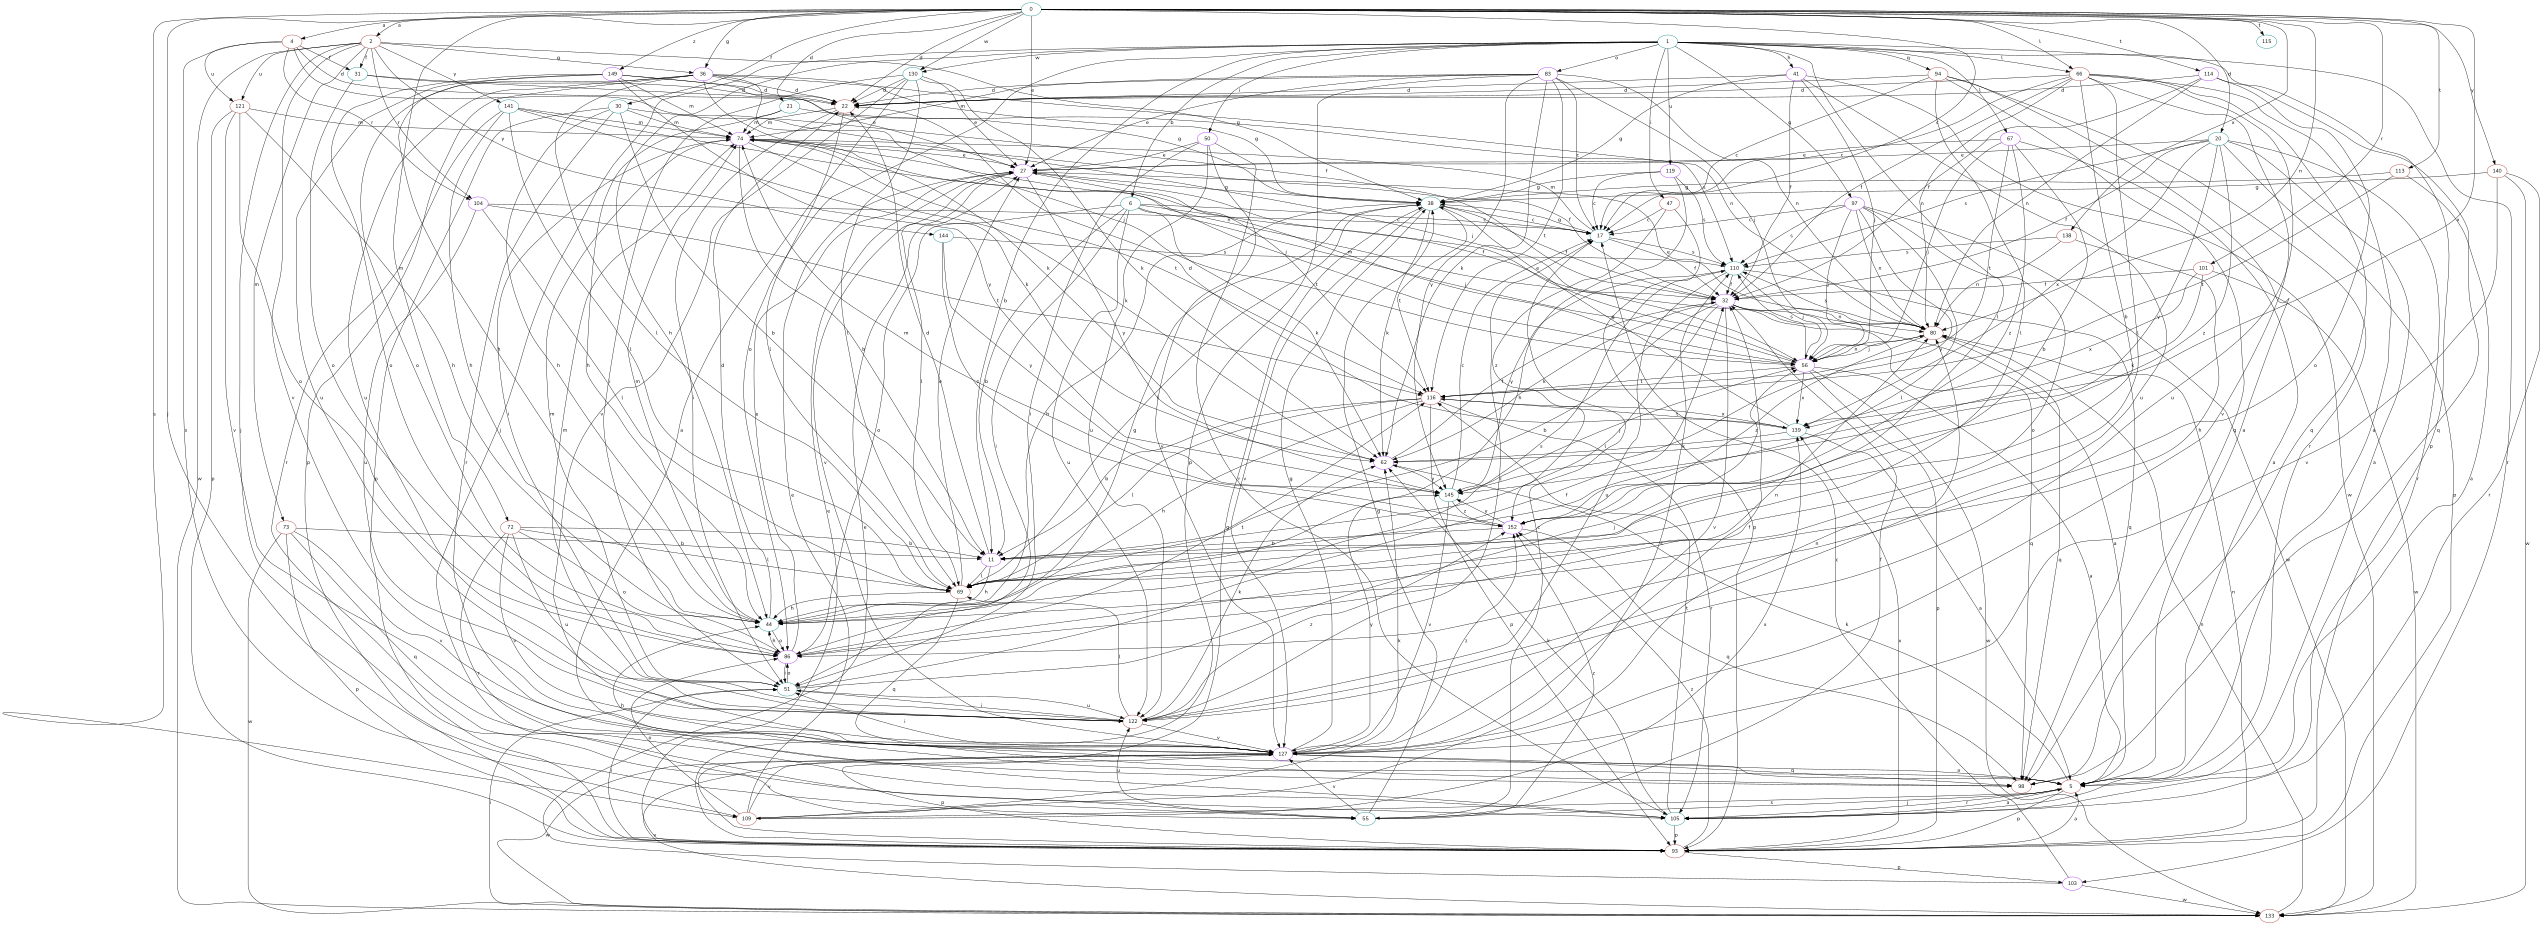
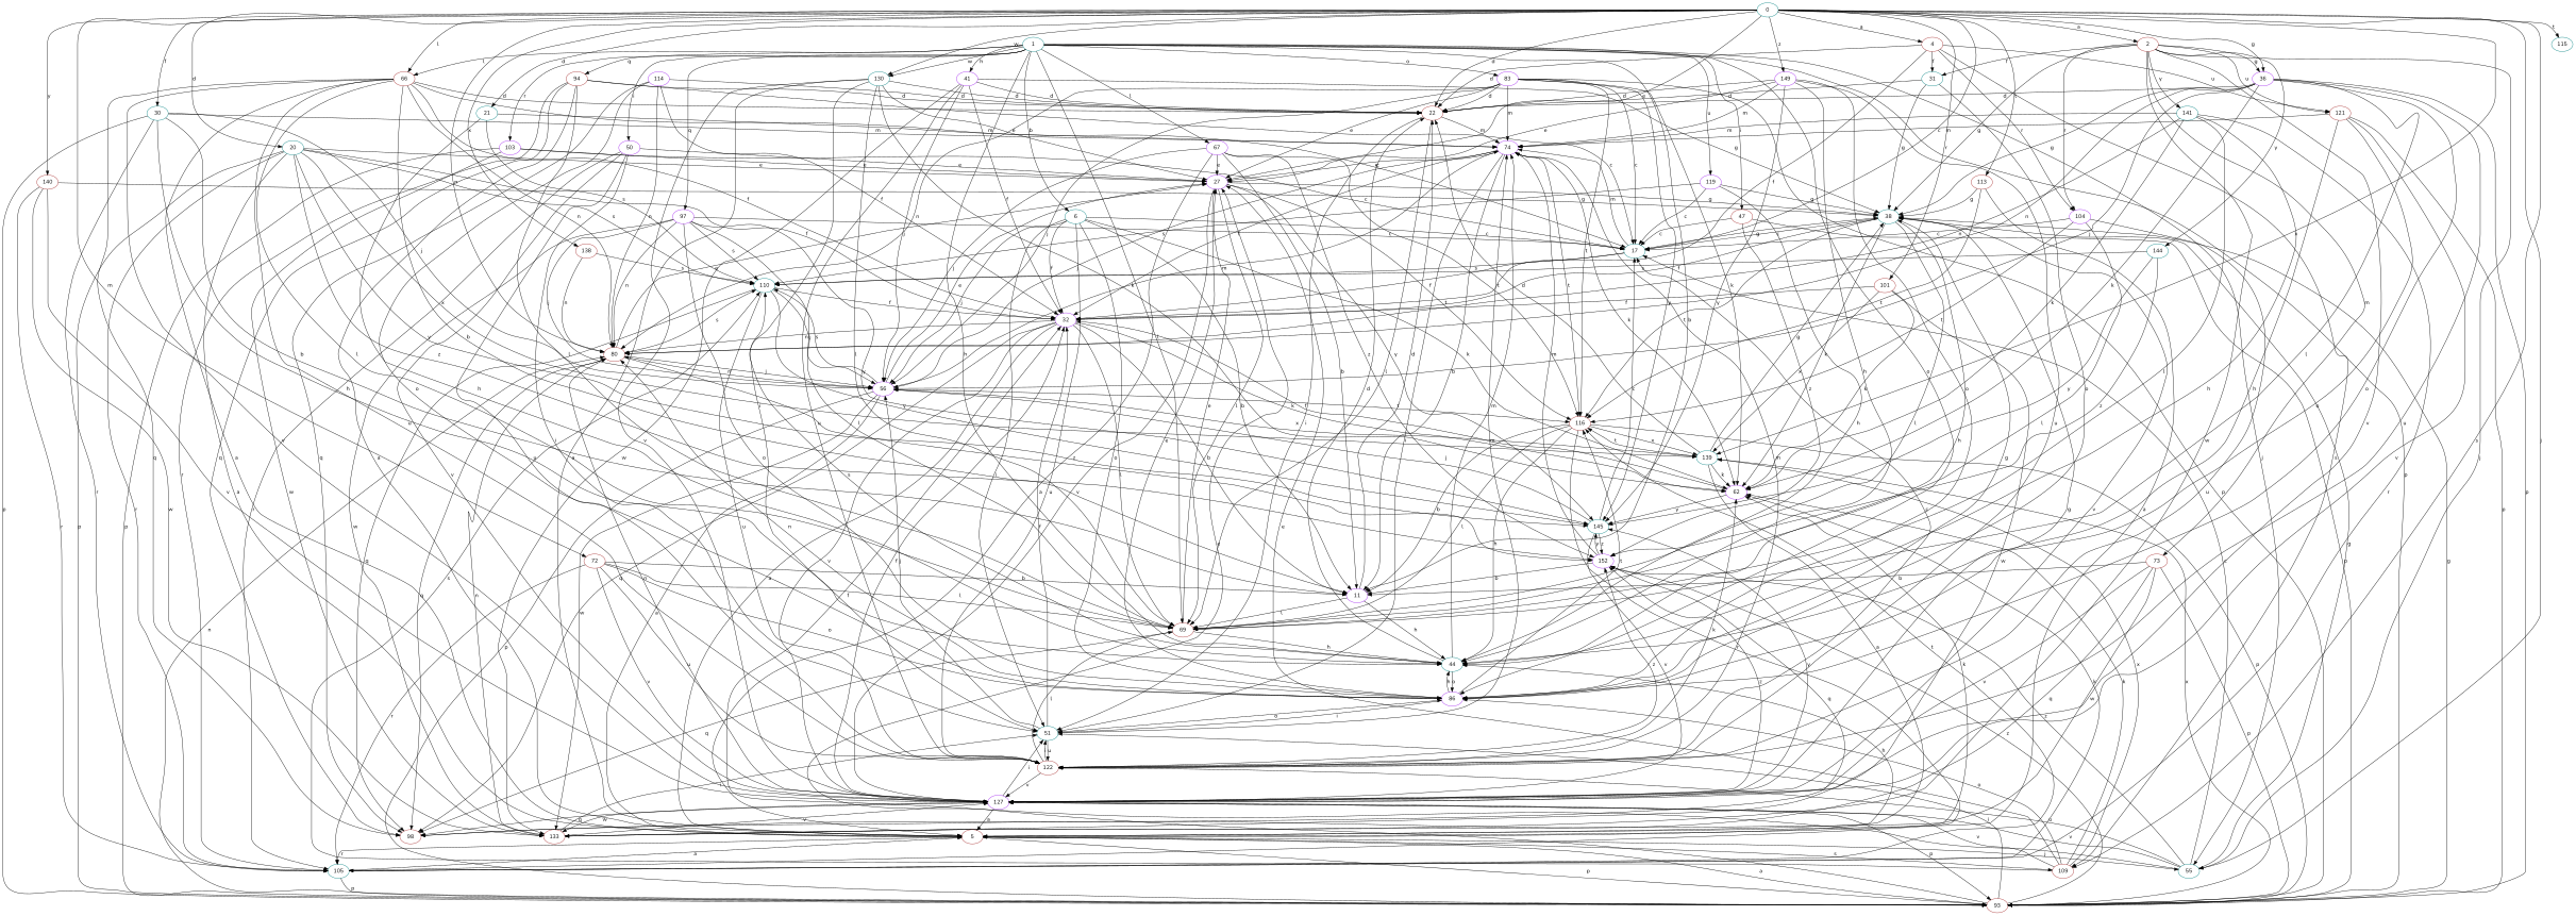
  strict digraph {
    fontname=Nunito
    node [color=brown fontname=Nunito]
    edge [fontname=Nunito]
    0 [color=teal]
    2
    4
    17 [color=teal]
    20 [color=teal]
    21 [color=teal]
    22
    27 [color=purple]
    30 [color=teal]
    36 [color=purple]
    55 [color=teal]
    66
    72
    80
    101
    109
    113
    114 [color=purple]
    115 [color=teal]
    130 [color=teal]
    138
    139 [color=teal]
    140
    149 [color=purple]
    31 [color=teal]
    38 [color=teal]
    73
    104 [color=purple]
    121
    127 [color=purple]
    133
    141 [color=teal]
    144 [color=teal]
    32 [color=purple]
    74 [color=purple]
    110 [color=teal]
    93
    5
    105 [color=teal]
    145 [color=teal]
    152 [color=purple]
    44 [color=teal]
    69
    51 [color=teal]
    116
    11 [color=purple]
    56 [color=purple]
    86 [color=purple]
    62 [color=purple]
    122
    98
    1 [color=teal]
    6 [color=teal]
    41 [color=purple]
    47
    50 [color=purple]
    67 [color=purple]
    83 [color=purple]
    94
    97 [color=purple]
    103 [color=purple]
    119 [color=purple]
    0 -> 2 [label=a]
    0 -> 4 [label=a]
    0 -> 17 [label=c]
    0 -> 20 [label=d]
    0 -> 21 [label=d]
    0 -> 22 [label=d]
    0 -> 27 [label=e]
    0 -> 30 [label=f]
    0 -> 36 [label=g]
    0 -> 55 [label=j]
    0 -> 66 [label=l]
    0 -> 72 [label=m]
    0 -> 80 [label=n]
    0 -> 101 [label=r]
    0 -> 109 [label=s]
    0 -> 113 [label=t]
-   0 -> 114 [label=t]
    0 -> 115 [label=t]
    0 -> 130 [label=w]
    0 -> 138 [label=x]
    0 -> 139 [label=x]
    0 -> 140 [label=y]
    0 -> 149 [label=z]
    2 -> 36 [label=g]
    2 -> 55 [label=j]
    2 -> 31 [label=f]
    2 -> 38 [label=g]
    2 -> 73 [label=m]
    2 -> 104 [label=r]
    2 -> 121 [label=u]
    2 -> 127 [label=v]
    2 -> 133 [label=w]
    2 -> 141 [label=y]
    2 -> 144 [label=y]
    4 -> 22 [label=d]
    4 -> 109 [label=s]
    4 -> 31 [label=f]
    4 -> 104 [label=r]
    4 -> 121 [label=u]
    4 -> 32 [label=f]
    17 -> 38 [label=g]
    17 -> 32 [label=f]
    17 -> 74 [label=m]
    17 -> 110 [label=s]
    20 -> 27 [label=e]
    20 -> 139 [label=x]
    20 -> 32 [label=f]
    20 -> 110 [label=s]
    20 -> 93 [label=p]
    20 -> 5 [label=a]
    20 -> 105 [label=r]
    20 -> 145 [label=y]
    20 -> 152 [label=z]
    21 -> 74 [label=m]
    21 -> 110 [label=s]
    21 -> 44 [label=h]
    22 -> 74 [label=m]
    22 -> 69 [label=l]
    22 -> 51 [label=i]
    27 -> 38 [label=g]
    27 -> 127 [label=v]
    27 -> 145 [label=y]
    27 -> 69 [label=l]
    27 -> 116 [label=t]
    30 -> 74 [label=m]
    30 -> 93 [label=p]
    30 -> 105 [label=r]
    30 -> 44 [label=h]
    30 -> 11 [label=b]
    30 -> 56 [label=j]
    36 -> 22 [label=d]
    36 -> 80 [label=n]
    36 -> 38 [label=g]
    36 -> 93 [label=p]
    36 -> 69 [label=l]
    36 -> 56 [label=j]
    36 -> 86 [label=o]
    36 -> 62 [label=k]
    36 -> 122 [label=u]
    55 -> 17 [label=c]
    55 -> 38 [label=g]
    55 -> 127 [label=v]
    55 -> 32 [label=f]
    55 -> 152 [label=z]
    55 -> 122 [label=u]
    66 -> 17 [label=c]
    66 -> 22 [label=d]
    66 -> 80 [label=n]
    66 -> 127 [label=v]
    66 -> 32 [label=f]
    66 -> 5 [label=a]
    66 -> 69 [label=l]
    66 -> 11 [label=b]
    66 -> 122 [label=u]
    66 -> 98 [label=q]
    72 -> 127 [label=v]
    72 -> 105 [label=r]
    72 -> 69 [label=l]
    72 -> 11 [label=b]
    72 -> 86 [label=o]
    72 -> 122 [label=u]
    80 -> 27 [label=e]
    80 -> 110 [label=s]
    80 -> 152 [label=z]
    80 -> 56 [label=j]
    80 -> 98 [label=q]
    101 -> 139 [label=x]
    101 -> 133 [label=w]
    101 -> 32 [label=f]
    101 -> 62 [label=k]
    109 -> 27 [label=e]
    109 -> 139 [label=x]
    109 -> 127 [label=v]
    109 -> 110 [label=s]
    109 -> 86 [label=o]
    109 -> 62 [label=k]
    113 -> 38 [label=g]
    113 -> 5 [label=a]
    113 -> 116 [label=t]
    114 -> 22 [label=d]
    114 -> 80 [label=n]
    114 -> 32 [label=f]
    114 -> 86 [label=o]
    114 -> 98 [label=q]
    130 -> 22 [label=d]
    130 -> 27 [label=e]
    130 -> 127 [label=v]
    130 -> 5 [label=a]
    130 -> 69 [label=l]
    130 -> 51 [label=i]
    130 -> 62 [label=k]
    138 -> 80 [label=n]
    138 -> 110 [label=s]
-   138 -> 44 [label=h]
    139 -> 22 [label=d]
    139 -> 38 [label=g]
    139 -> 5 [label=a]
    139 -> 116 [label=t]
    139 -> 62 [label=k]
    140 -> 38 [label=g]
    140 -> 127 [label=v]
    140 -> 133 [label=w]
    140 -> 105 [label=r]
    149 -> 22 [label=d]
    149 -> 27 [label=e]
    149 -> 74 [label=m]
    149 -> 145 [label=y]
    149 -> 44 [label=h]
    149 -> 86 [label=o]
    149 -> 122 [label=u]
    31 -> 22 [label=d]
    31 -> 38 [label=g]
    31 -> 86 [label=o]
    38 -> 17 [label=c]
    38 -> 127 [label=v]
    38 -> 32 [label=f]
    38 -> 44 [label=h]
    38 -> 69 [label=l]
    38 -> 116 [label=t]
    38 -> 62 [label=k]
    73 -> 127 [label=v]
    73 -> 133 [label=w]
    73 -> 93 [label=p]
    73 -> 11 [label=b]
    73 -> 98 [label=q]
    104 -> 17 [label=c]
    104 -> 69 [label=l]
    104 -> 116 [label=t]
    104 -> 122 [label=u]
    121 -> 127 [label=v]
    121 -> 74 [label=m]
    121 -> 93 [label=p]
    121 -> 44 [label=h]
    121 -> 86 [label=o]
    127 -> 80 [label=n]
    127 -> 38 [label=g]
    127 -> 133 [label=w]
    127 -> 32 [label=f]
    127 -> 93 [label=p]
    127 -> 5 [label=a]
    127 -> 145 [label=y]
    127 -> 152 [label=z]
    127 -> 51 [label=i]
    127 -> 98 [label=q]
    133 -> 80 [label=n]
    133 -> 127 [label=v]
    133 -> 51 [label=i]
    141 -> 80 [label=n]
    141 -> 74 [label=m]
    141 -> 105 [label=r]
    141 -> 44 [label=h]
    141 -> 69 [label=l]
    141 -> 62 [label=k]
    144 -> 110 [label=s]
    144 -> 145 [label=y]
    144 -> 152 [label=z]
    32 -> 80 [label=n]
    32 -> 127 [label=v]
    32 -> 5 [label=a]
    32 -> 69 [label=l]
    32 -> 11 [label=b]
    32 -> 62 [label=k]
    32 -> 98 [label=q]
    74 -> 27 [label=e]
    74 -> 32 [label=f]
    74 -> 51 [label=i]
    74 -> 116 [label=t]
    74 -> 11 [label=b]
    74 -> 56 [label=j]
    74 -> 62 [label=k]
    110 -> 32 [label=f]
    110 -> 145 [label=y]
    110 -> 56 [label=j]
    110 -> 122 [label=u]
    110 -> 98 [label=q]
    93 -> 27 [label=e]
    93 -> 80 [label=n]
    93 -> 139 [label=x]
    93 -> 38 [label=g]
    93 -> 5 [label=a]
    93 -> 152 [label=z]
    93 -> 51 [label=i]
    5 -> 55 [label=j]
    5 -> 109 [label=s]
    5 -> 93 [label=p]
    5 -> 105 [label=r]
    5 -> 44 [label=h]
    5 -> 62 [label=k]
    105 -> 93 [label=p]
    105 -> 5 [label=a]
    105 -> 116 [label=t]
    105 -> 62 [label=k]
    145 -> 17 [label=c]
    145 -> 127 [label=v]
    145 -> 152 [label=z]
    145 -> 56 [label=j]
    152 -> 74 [label=m]
    152 -> 145 [label=y]
    152 -> 11 [label=b]
    152 -> 98 [label=q]
    44 -> 22 [label=d]
    44 -> 74 [label=m]
    44 -> 110 [label=s]
    44 -> 86 [label=o]
    69 -> 27 [label=e]
    69 -> 44 [label=h]
    69 -> 98 [label=q]
    51 -> 32 [label=f]
    51 -> 74 [label=m]
    51 -> 56 [label=j]
    51 -> 86 [label=o]
    51 -> 122 [label=u]
    116 -> 139 [label=x]
    116 -> 93 [label=p]
    116 -> 105 [label=r]
    116 -> 44 [label=h]
    116 -> 69 [label=l]
    116 -> 11 [label=b]
    11 -> 22 [label=d]
    11 -> 44 [label=h]
    11 -> 69 [label=l]
    56 -> 27 [label=e]
    56 -> 80 [label=n]
    56 -> 139 [label=x]
    56 -> 133 [label=w]
    56 -> 74 [label=m]
    56 -> 110 [label=s]
    56 -> 93 [label=p]
    56 -> 5 [label=a]
    56 -> 116 [label=t]
    86 -> 27 [label=e]
    86 -> 80 [label=n]
    86 -> 38 [label=g]
    86 -> 44 [label=h]
    86 -> 51 [label=i]
    86 -> 116 [label=t]
    62 -> 32 [label=f]
    62 -> 145 [label=y]
    122 -> 17 [label=c]
    122 -> 127 [label=v]
    122 -> 74 [label=m]
    122 -> 152 [label=z]
    122 -> 69 [label=l]
    122 -> 51 [label=i]
    122 -> 62 [label=k]
    1 -> 55 [label=j]
    1 -> 66 [label=l]
    1 -> 130 [label=w]
    1 -> 93 [label=p]
    1 -> 44 [label=h]
    1 -> 69 [label=l]
    1 -> 11 [label=b]
    1 -> 86 [label=o]
    1 -> 6 [label=b]
    1 -> 41 [label=h]
    1 -> 47 [label=i]
    1 -> 50 [label=i]
    1 -> 67 [label=l]
    1 -> 83 [label=o]
    1 -> 94 [label=q]
    1 -> 97 [label=q]
    1 -> 103 [label=r]
    1 -> 119 [label=u]
    6 -> 17 [label=c]
    6 -> 32 [label=f]
    6 -> 51 [label=i]
    6 -> 11 [label=b]
    6 -> 56 [label=j]
    6 -> 86 [label=o]
    6 -> 62 [label=k]
    6 -> 122 [label=u]
    41 -> 22 [label=d]
    41 -> 38 [label=g]
    41 -> 133 [label=w]
    41 -> 32 [label=f]
    41 -> 56 [label=j]
    41 -> 122 [label=u]
    47 -> 17 [label=c]
    47 -> 93 [label=p]
    47 -> 152 [label=z]
    50 -> 27 [label=e]
    50 -> 127 [label=v]
    50 -> 105 [label=r]
    50 -> 51 [label=i]
    50 -> 122 [label=u]
    67 -> 27 [label=e]
    67 -> 5 [label=a]
    67 -> 152 [label=z]
    67 -> 116 [label=t]
    67 -> 11 [label=b]
    67 -> 56 [label=j]
    83 -> 17 [label=c]
    83 -> 22 [label=d]
    83 -> 27 [label=e]
    83 -> 80 [label=n]
    83 -> 74 [label=m]
    83 -> 93 [label=p]
    83 -> 145 [label=y]
    83 -> 116 [label=t]
    83 -> 56 [label=j]
    83 -> 62 [label=k]
    94 -> 17 [label=c]
    94 -> 22 [label=d]
    94 -> 5 [label=a]
    94 -> 105 [label=r]
    94 -> 69 [label=l]
    94 -> 98 [label=q]
    97 -> 17 [label=c]
    97 -> 80 [label=n]
    97 -> 133 [label=w]
    97 -> 110 [label=s]
    97 -> 145 [label=y]
    97 -> 69 [label=l]
    97 -> 56 [label=j]
    97 -> 86 [label=o]
    103 -> 17 [label=c]
    103 -> 27 [label=e]
    103 -> 133 [label=w]
-   93 -> 103 [label=p]
+   103 -> 93 [label=p]
    119 -> 17 [label=c]
    119 -> 38 [label=g]
    119 -> 110 [label=s]
    119 -> 44 [label=h]
  }
